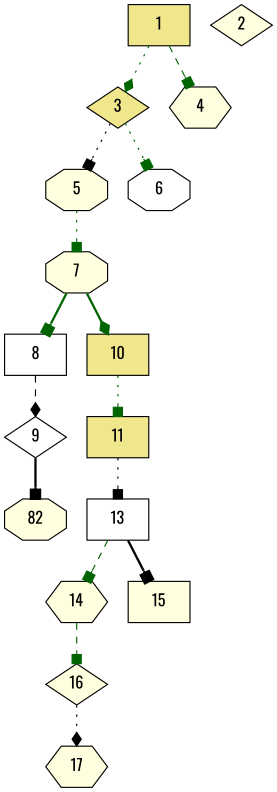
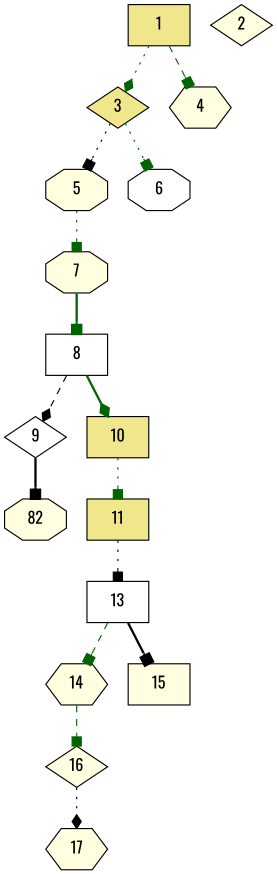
  digraph {
    fontname=Oswald
    node [alpha=0.01 fillcolor=lightyellow fontname=Oswald shape=box style=filled]
    edge [arrowhead=box color=darkgreen fontname=Oswald style=dotted]
    1 [expect_size=466704735222447 fillcolor=khaki]
    3 [alpha=0.13 expect_size=8201632065865898 fillcolor=khaki shape=diamond]
    4 [alpha=0.07 expect_size=101326193725939680 shape=hexagon]
    5 [alpha=0.06 expect_size=370506841406236288 shape=octagon]
    6 [alpha=0.11 expect_size=798039125424562 fillcolor=white shape=octagon]
    7 [alpha=0.09 expect_size=31117361792679936000 shape=octagon]
    2 [expect_size=35849648131083862016 shape=diamond]
    8 [alpha=0.13 expect_size=47182206751664504832 fillcolor=white]
    9 [alpha=0.11 expect_size=17674248126782702 fillcolor=white shape=diamond]
    10 [alpha=0.06 expect_size=104200953857363712 fillcolor=khaki]
    n11 [alpha=0.00 expect_size=68467130662387328 label=82 shape=octagon]
    11 [alpha=0.12 expect_size=240921549980294971392 fillcolor=khaki]
    13 [alpha=0.16 expect_size=19031630442135552000 fillcolor=white]
    14 [alpha=0.12 expect_size=7760714842528284672 shape=hexagon]
    15 [alpha=0.15 expect_size=78125607250546784]
    16 [alpha=0.15 expect_size=90890059675563196416 shape=diamond]
    17 [alpha=0.04 expect_size=90705918990607328 shape=hexagon]
    1 -> 3 [arrowhead=diamond]
    1 -> 4 [style=dashed]
    3 -> 5 [color=black]
    3 -> 6
    5 -> 7
    7 -> 8 [style=bold]
    8 -> 9 [arrowhead=diamond color=black style=dashed]
-   7 -> 10 [arrowhead=diamond style=bold]
+   8 -> 10 [arrowhead=diamond style=bold]
    9 -> n11 [color=black style=bold]
    10 -> 11
    11 -> 13 [color=black]
    13 -> 14 [style=dashed]
    13 -> 15 [color=black style=bold]
    14 -> 16 [style=dashed]
    16 -> 17 [arrowhead=diamond color=black]
  }
